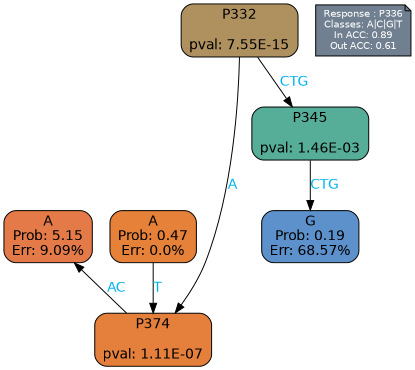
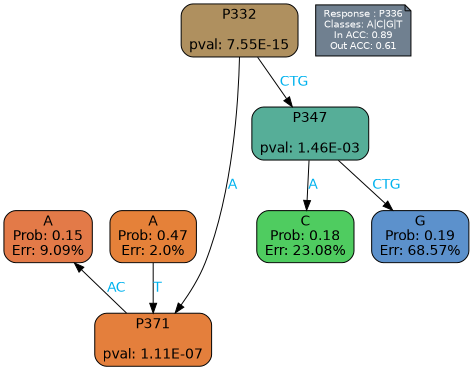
  digraph {
    ranksep=equally
    splines=polylines
    node [color=black fontname=helvetica shape=box style="filled, rounded"]
    edge [fontcolor=deepskyblue2 fontname=helvetica]
-   n1 [fillcolor="#e37a48" label="A\nProb: 5.15\nErr: 9.09%"]
-   n2 [fillcolor="#e58139" label="A\nProb: 0.47\nErr: 0.0%"]
+   n1 [fillcolor="#e37a48" label="A\nProb: 0.15\nErr: 9.09%"]
+   n2 [fillcolor="#e58139" label="A\nProb: 0.47\nErr: 2.0%"]
+   n3 [fillcolor="#4fcc60" label="C\nProb: 0.18\nErr: 23.08%"]
    n4 [fillcolor="#5c91cc" label="G\nProb: 0.19\nErr: 68.57%"]
    n5 [align=left fillcolor=slategray fontcolor=white fontsize=10 label="Response : P336\nClasses: A|C|G|T\nIn ACC: 0.89\nOut ACC: 0.61\n" shape=note style=filled]
    n6 [fillcolor="#af905f" label="P332\n\npval: 7.55E-15"]
-   n7 [fillcolor="#e47f3c" label="P374\n\npval: 1.11E-07"]
-   n8 [fillcolor="#56ae98" label="P345\n\npval: 1.46E-03"]
+   n7 [fillcolor="#e47f3c" label="P371\n\npval: 1.11E-07"]
+   n8 [fillcolor="#56ae98" label="P347\n\npval: 1.46E-03"]
    subgraph sub_1 {
      rank=same
      n1
      n2
+     n3
      n4
    }
    subgraph sub_2 {
      rank=same
      n5
      n6
    }
    n2 -> n7 [label=T]
    n6 -> n7 [label=A]
    n6 -> n8 [label=CTG]
    n7 -> n1 [label=AC]
+   n8 -> n3 [label=A]
    n8 -> n4 [label=CTG]
  }
